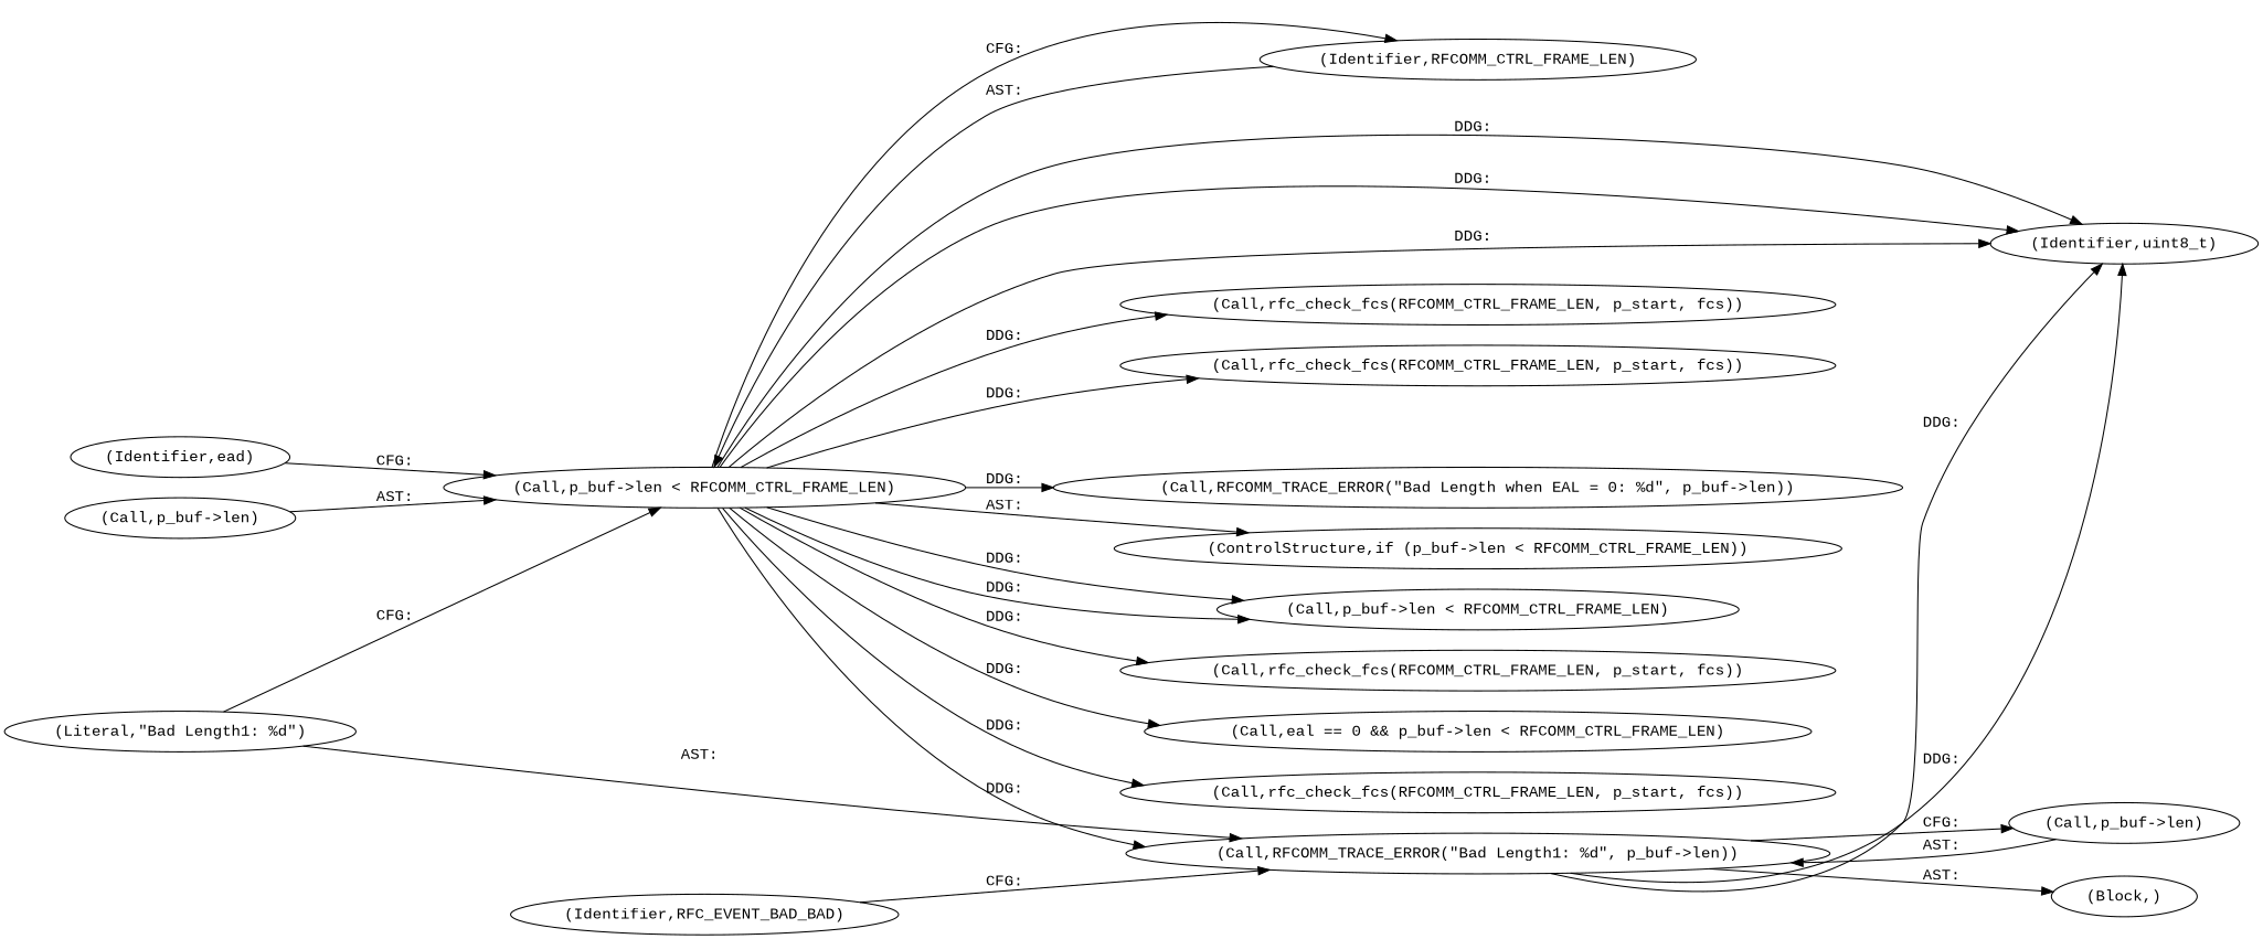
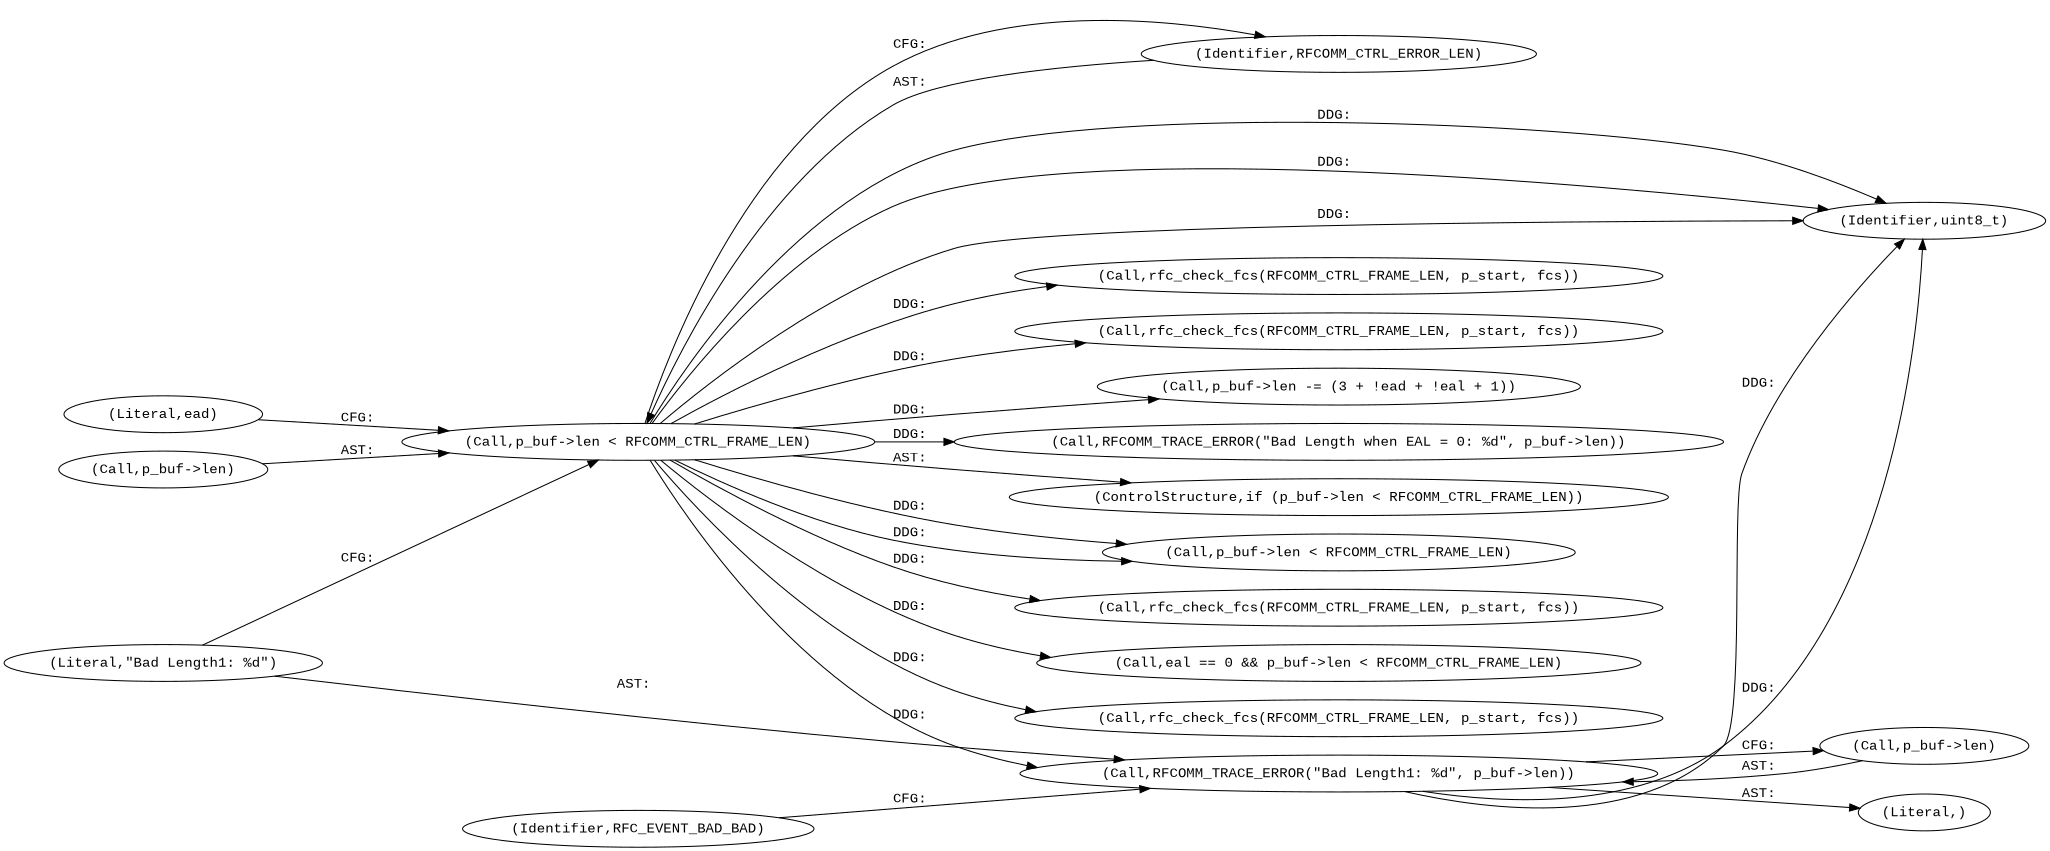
  digraph {
    fontname="Liberation Mono"
    rankdir=LR
    node [fontname="Liberation Mono"]
    edge [fontname="Liberation Mono"]
    n1 [label="(Call,RFCOMM_TRACE_ERROR(\"Bad Length1: %d\", p_buf->len))"]
    n2 [label="(Identifier,uint8_t)"]
    n3 [label="(Call,p_buf->len)"]
-   n4 [label="(Block,)"]
+   n4 [label="(Literal,)"]
    n5 [label="(Call,p_buf->len < RFCOMM_CTRL_FRAME_LEN)"]
    n6 [label="(Call,rfc_check_fcs(RFCOMM_CTRL_FRAME_LEN, p_start, fcs))"]
    n7 [label="(Call,rfc_check_fcs(RFCOMM_CTRL_FRAME_LEN, p_start, fcs))"]
+   n8 [label="(Call,p_buf->len -= (3 + !ead + !eal + 1))"]
    n9 [label="(Call,RFCOMM_TRACE_ERROR(\"Bad Length when EAL = 0: %d\", p_buf->len))"]
    n10 [label="(ControlStructure,if (p_buf->len < RFCOMM_CTRL_FRAME_LEN))"]
    n11 [label="(Call,p_buf->len < RFCOMM_CTRL_FRAME_LEN)"]
    n12 [label="(Call,rfc_check_fcs(RFCOMM_CTRL_FRAME_LEN, p_start, fcs))"]
    n13 [label="(Call,eal == 0 && p_buf->len < RFCOMM_CTRL_FRAME_LEN)"]
    n14 [label="(Call,rfc_check_fcs(RFCOMM_CTRL_FRAME_LEN, p_start, fcs))"]
-   n15 [label="(Identifier,RFCOMM_CTRL_FRAME_LEN)"]
+   n15 [label="(Identifier,RFCOMM_CTRL_ERROR_LEN)"]
    n16 [label="(Call,p_buf->len)"]
    n17 [label="(Identifier,RFC_EVENT_BAD_BAD)"]
    n18 [label="(Literal,\"Bad Length1: %d\")"]
-   n19 [label="(Identifier,ead)"]
+   n19 [label="(Literal,ead)"]
    n1 -> n2 [label="DDG: "]
    n1 -> n2 [label="DDG: "]
    n1 -> n3 [label="CFG: "]
    n1 -> n4 [label="AST: "]
    n3 -> n1 [label="AST: "]
    n5 -> n1 [label="DDG: "]
    n5 -> n2 [label="DDG: "]
    n5 -> n2 [label="DDG: "]
    n5 -> n2 [label="DDG: "]
    n5 -> n6 [label="DDG: "]
    n5 -> n7 [label="DDG: "]
+   n5 -> n8 [label="DDG: "]
    n5 -> n9 [label="DDG: "]
    n5 -> n10 [label="AST: "]
    n5 -> n11 [label="DDG: "]
    n5 -> n11 [label="DDG: "]
    n5 -> n12 [label="DDG: "]
    n5 -> n13 [label="DDG: "]
    n5 -> n14 [label="DDG: "]
    n5 -> n15 [label="CFG: "]
    n15 -> n5 [label="AST: "]
    n16 -> n5 [label="AST: "]
    n17 -> n1 [label="CFG: "]
    n18 -> n1 [label="AST: "]
    n18 -> n5 [label="CFG: "]
    n19 -> n5 [label="CFG: "]
  }
